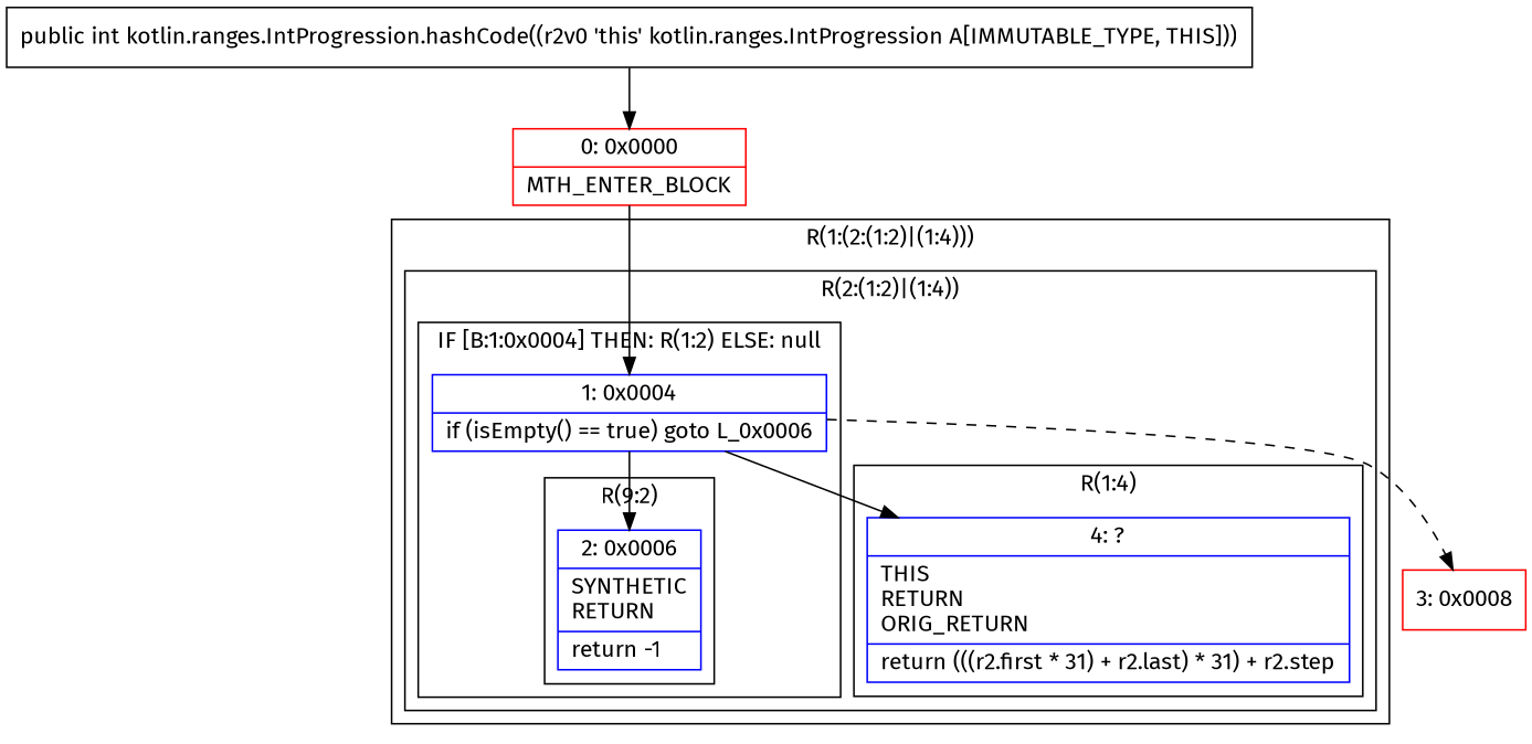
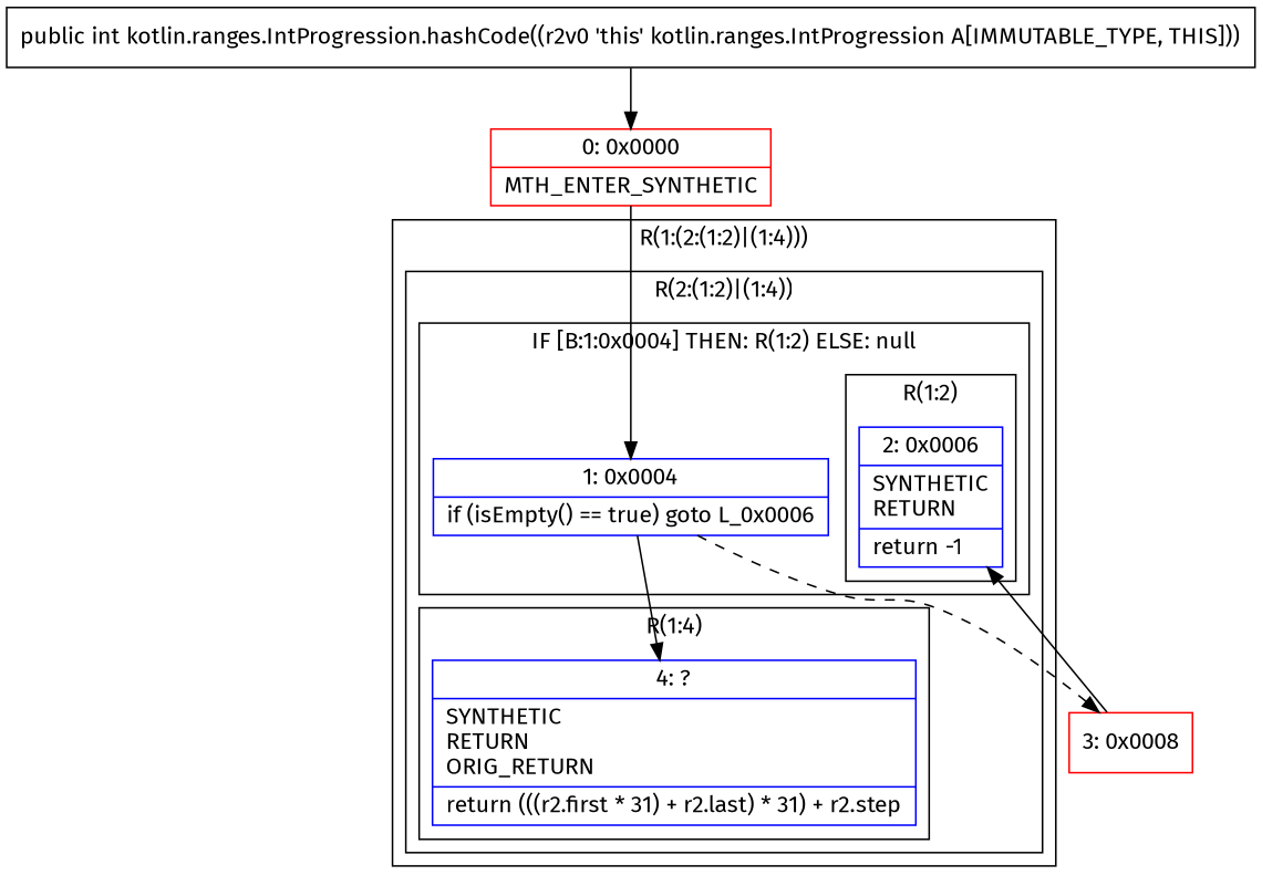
  digraph {
    fontname="Fira Sans"
    node [color=blue fontname="Fira Sans" shape=record]
    edge [fontname="Fira Sans"]
    n1 [label="{2\:\ 0x0006|SYNTHETIC\lRETURN\l|return \-1\l}"]
    n2 [label="{1\:\ 0x0004|if (isEmpty() == true) goto L_0x0006\l}"]
-   n3 [label="{4\:\ ?|THIS\lRETURN\lORIG_RETURN\l|return (((r2.first * 31) + r2.last) * 31) + r2.step\l}"]
+   n3 [label="{4\:\ ?|SYNTHETIC\lRETURN\lORIG_RETURN\l|return (((r2.first * 31) + r2.last) * 31) + r2.step\l}"]
    n4 [color=red label="{3\:\ 0x0008}"]
-   n5 [color=red label="{0\:\ 0x0000|MTH_ENTER_BLOCK\l}"]
+   n5 [color=red label="{0\:\ 0x0000|MTH_ENTER_SYNTHETIC\l}"]
    n6 [label="{public int kotlin.ranges.IntProgression.hashCode((r2v0 'this' kotlin.ranges.IntProgression A[IMMUTABLE_TYPE, THIS])) }" color=""]
    subgraph cluster_1 {
      label="R(1:(2:(1:2)|(1:4)))"
      subgraph cluster_2 {
        label="R(2:(1:2)|(1:4))"
        subgraph cluster_3 {
          label="IF [B:1:0x0004] THEN: R(1:2) ELSE: null"
          n2
          subgraph cluster_4 {
-           label="R(9:2)"
+           label="R(1:2)"
            n1
          }
        }
        subgraph cluster_5 {
          label="R(1:4)"
          n3
        }
      }
    }
-   n2 -> n1
+   n4 -> n1
    n2 -> n3
    n2 -> n4 [style=dashed]
    n5 -> n2
    n6 -> n5
  }
